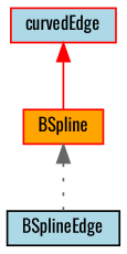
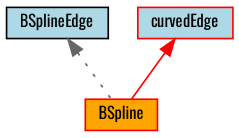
  digraph {
    fontname=Oswald
    node [color=red fillcolor=lightblue fontname=Oswald fontsize=10 shape=record style=filled]
    edge [dir=back fontname=Oswald fontsize=10 labelfontname=FreeSans labelfontsize=10]
    n1 [color=black fontcolor=black height=0.2 label=BSplineEdge width=0.4]
    n2 [height=0.2 label=curvedEdge width=0.4]
    n3 [fillcolor=orange height=0.2 label=BSpline width=0.4]
    n2 -> n3 [color=red style=solid]
-   n3 -> n1 [color=gray40 style=dotted]
+   n1 -> n3 [color=gray40 style=dotted]
  }
